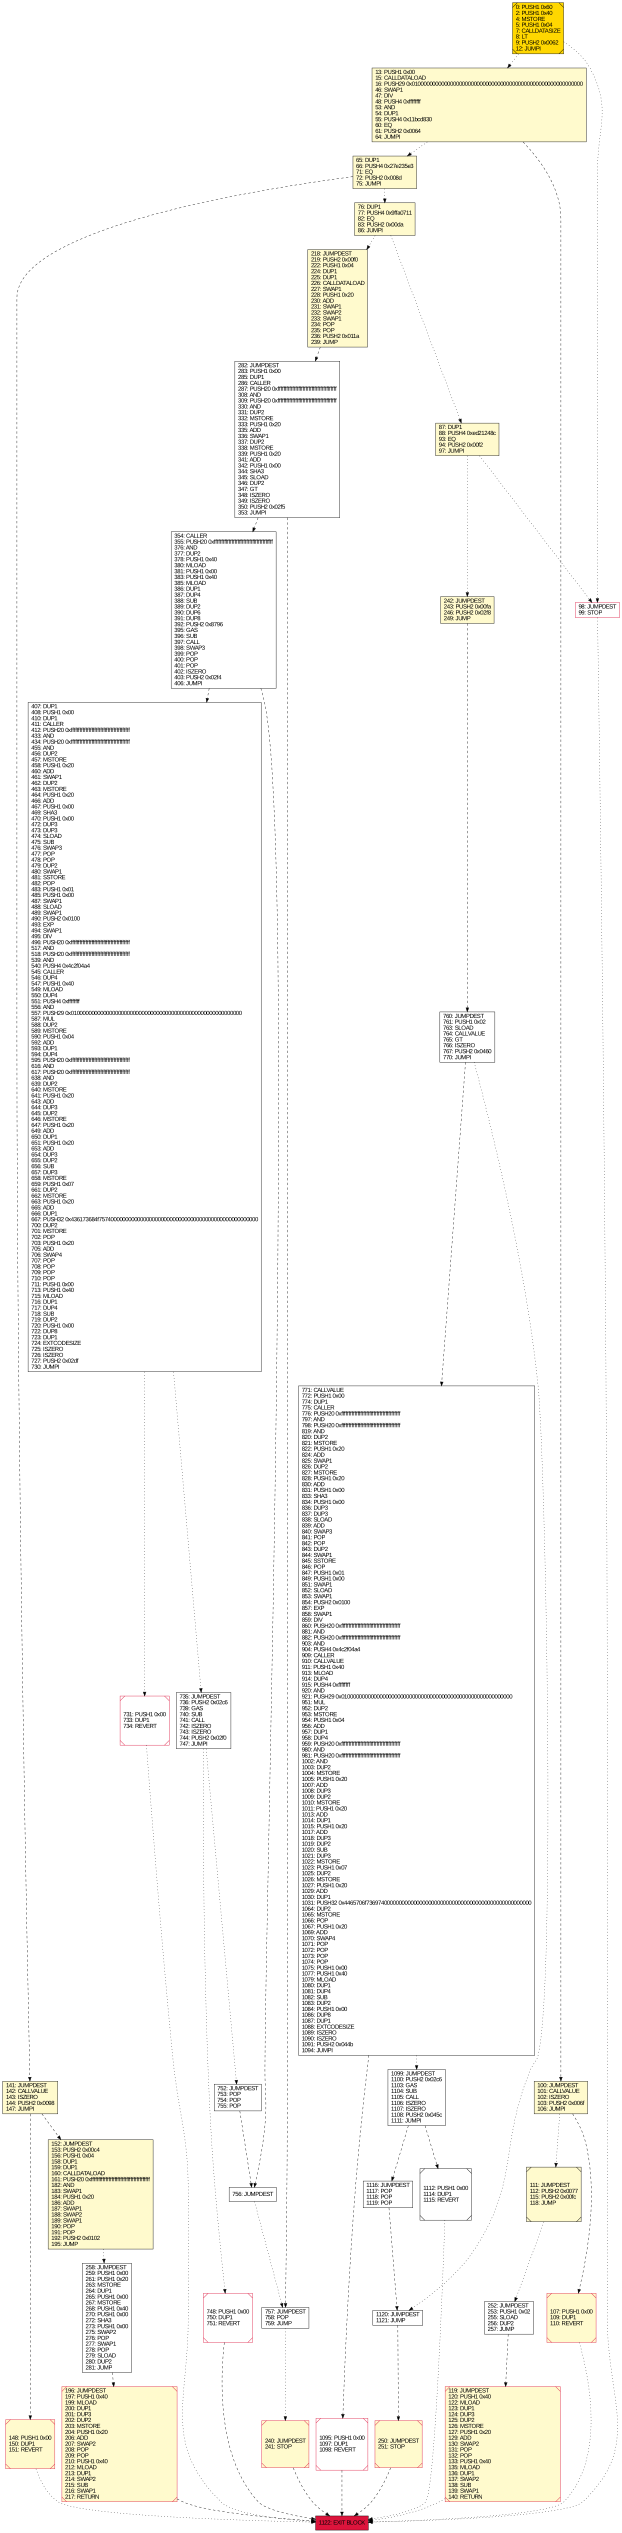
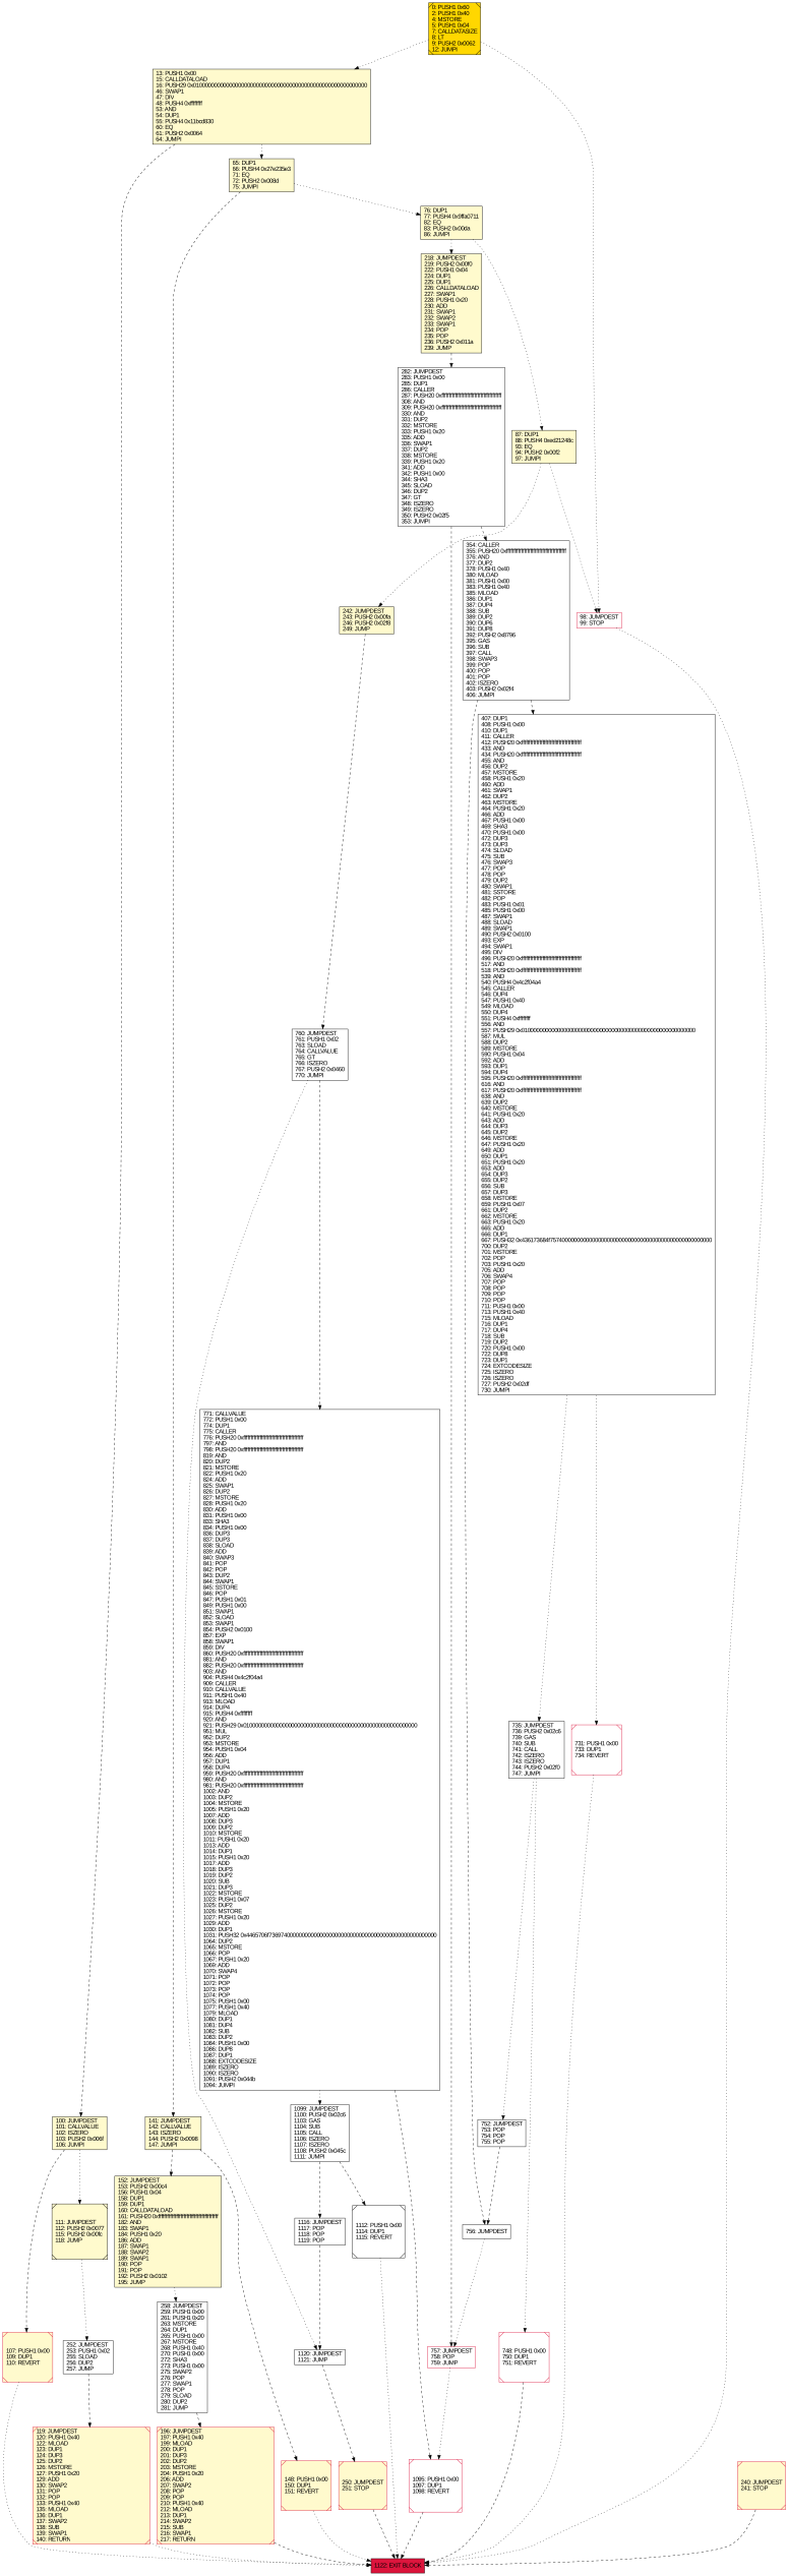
  digraph {
    rankdir=UD
    node [color=black fillcolor=white fontcolor=black fontname=arial shape=box style=filled]
    edge [style=dashed]
    n1 [label="252: JUMPDEST\l253: PUSH1 0x02\l255: SLOAD\l256: DUP2\l257: JUMP\l"]
    n2 [color=crimson fillcolor=lemonchiffon label="119: JUMPDEST\l120: PUSH1 0x40\l122: MLOAD\l123: DUP1\l124: DUP3\l125: DUP2\l126: MSTORE\l127: PUSH1 0x20\l129: ADD\l130: SWAP2\l131: POP\l132: POP\l133: PUSH1 0x40\l135: MLOAD\l136: DUP1\l137: SWAP2\l138: SUB\l139: SWAP1\l140: RETURN\l" shape=Msquare]
    n3 [fillcolor=crimson label="1122: EXIT BLOCK\l"]
    n4 [label="735: JUMPDEST\l736: PUSH2 0x02c6\l739: GAS\l740: SUB\l741: CALL\l742: ISZERO\l743: ISZERO\l744: PUSH2 0x02f0\l747: JUMPI\l"]
    n5 [label="752: JUMPDEST\l753: POP\l754: POP\l755: POP\l"]
    n6 [color=crimson label="748: PUSH1 0x00\l750: DUP1\l751: REVERT\l" shape=Msquare]
    n7 [label="756: JUMPDEST\l"]
-   n8 [label="757: JUMPDEST\l758: POP\l759: JUMP\l"]
+   n8 [color=crimson label="757: JUMPDEST\l758: POP\l759: JUMP\l"]
    n9 [label="282: JUMPDEST\l283: PUSH1 0x00\l285: DUP1\l286: CALLER\l287: PUSH20 0xffffffffffffffffffffffffffffffffffffffff\l308: AND\l309: PUSH20 0xffffffffffffffffffffffffffffffffffffffff\l330: AND\l331: DUP2\l332: MSTORE\l333: PUSH1 0x20\l335: ADD\l336: SWAP1\l337: DUP2\l338: MSTORE\l339: PUSH1 0x20\l341: ADD\l342: PUSH1 0x00\l344: SHA3\l345: SLOAD\l346: DUP2\l347: GT\l348: ISZERO\l349: ISZERO\l350: PUSH2 0x02f5\l353: JUMPI\l"]
    n10 [label="354: CALLER\l355: PUSH20 0xffffffffffffffffffffffffffffffffffffffff\l376: AND\l377: DUP2\l378: PUSH1 0x40\l380: MLOAD\l381: PUSH1 0x00\l383: PUSH1 0x40\l385: MLOAD\l386: DUP1\l387: DUP4\l388: SUB\l389: DUP2\l390: DUP6\l391: DUP8\l392: PUSH2 0x8796\l395: GAS\l396: SUB\l397: CALL\l398: SWAP3\l399: POP\l400: POP\l401: POP\l402: ISZERO\l403: PUSH2 0x02f4\l406: JUMPI\l"]
    n11 [color=crimson fillcolor=lemonchiffon label="240: JUMPDEST\l241: STOP\l" shape=Msquare]
    n12 [label="407: DUP1\l408: PUSH1 0x00\l410: DUP1\l411: CALLER\l412: PUSH20 0xffffffffffffffffffffffffffffffffffffffff\l433: AND\l434: PUSH20 0xffffffffffffffffffffffffffffffffffffffff\l455: AND\l456: DUP2\l457: MSTORE\l458: PUSH1 0x20\l460: ADD\l461: SWAP1\l462: DUP2\l463: MSTORE\l464: PUSH1 0x20\l466: ADD\l467: PUSH1 0x00\l469: SHA3\l470: PUSH1 0x00\l472: DUP3\l473: DUP3\l474: SLOAD\l475: SUB\l476: SWAP3\l477: POP\l478: POP\l479: DUP2\l480: SWAP1\l481: SSTORE\l482: POP\l483: PUSH1 0x01\l485: PUSH1 0x00\l487: SWAP1\l488: SLOAD\l489: SWAP1\l490: PUSH2 0x0100\l493: EXP\l494: SWAP1\l495: DIV\l496: PUSH20 0xffffffffffffffffffffffffffffffffffffffff\l517: AND\l518: PUSH20 0xffffffffffffffffffffffffffffffffffffffff\l539: AND\l540: PUSH4 0x4c2f04a4\l545: CALLER\l546: DUP4\l547: PUSH1 0x40\l549: MLOAD\l550: DUP4\l551: PUSH4 0xffffffff\l556: AND\l557: PUSH29 0x0100000000000000000000000000000000000000000000000000000000\l587: MUL\l588: DUP2\l589: MSTORE\l590: PUSH1 0x04\l592: ADD\l593: DUP1\l594: DUP4\l595: PUSH20 0xffffffffffffffffffffffffffffffffffffffff\l616: AND\l617: PUSH20 0xffffffffffffffffffffffffffffffffffffffff\l638: AND\l639: DUP2\l640: MSTORE\l641: PUSH1 0x20\l643: ADD\l644: DUP3\l645: DUP2\l646: MSTORE\l647: PUSH1 0x20\l649: ADD\l650: DUP1\l651: PUSH1 0x20\l653: ADD\l654: DUP3\l655: DUP2\l656: SUB\l657: DUP3\l658: MSTORE\l659: PUSH1 0x07\l661: DUP2\l662: MSTORE\l663: PUSH1 0x20\l665: ADD\l666: DUP1\l667: PUSH32 0x436173684f757400000000000000000000000000000000000000000000000000\l700: DUP2\l701: MSTORE\l702: POP\l703: PUSH1 0x20\l705: ADD\l706: SWAP4\l707: POP\l708: POP\l709: POP\l710: POP\l711: PUSH1 0x00\l713: PUSH1 0x40\l715: MLOAD\l716: DUP1\l717: DUP4\l718: SUB\l719: DUP2\l720: PUSH1 0x00\l722: DUP8\l723: DUP1\l724: EXTCODESIZE\l725: ISZERO\l726: ISZERO\l727: PUSH2 0x02df\l730: JUMPI\l"]
    n13 [color=crimson fillcolor=lemonchiffon label="107: PUSH1 0x00\l109: DUP1\l110: REVERT\l" shape=Msquare]
    n14 [label="760: JUMPDEST\l761: PUSH1 0x02\l763: SLOAD\l764: CALLVALUE\l765: GT\l766: ISZERO\l767: PUSH2 0x0460\l770: JUMPI\l"]
    n15 [label="771: CALLVALUE\l772: PUSH1 0x00\l774: DUP1\l775: CALLER\l776: PUSH20 0xffffffffffffffffffffffffffffffffffffffff\l797: AND\l798: PUSH20 0xffffffffffffffffffffffffffffffffffffffff\l819: AND\l820: DUP2\l821: MSTORE\l822: PUSH1 0x20\l824: ADD\l825: SWAP1\l826: DUP2\l827: MSTORE\l828: PUSH1 0x20\l830: ADD\l831: PUSH1 0x00\l833: SHA3\l834: PUSH1 0x00\l836: DUP3\l837: DUP3\l838: SLOAD\l839: ADD\l840: SWAP3\l841: POP\l842: POP\l843: DUP2\l844: SWAP1\l845: SSTORE\l846: POP\l847: PUSH1 0x01\l849: PUSH1 0x00\l851: SWAP1\l852: SLOAD\l853: SWAP1\l854: PUSH2 0x0100\l857: EXP\l858: SWAP1\l859: DIV\l860: PUSH20 0xffffffffffffffffffffffffffffffffffffffff\l881: AND\l882: PUSH20 0xffffffffffffffffffffffffffffffffffffffff\l903: AND\l904: PUSH4 0x4c2f04a4\l909: CALLER\l910: CALLVALUE\l911: PUSH1 0x40\l913: MLOAD\l914: DUP4\l915: PUSH4 0xffffffff\l920: AND\l921: PUSH29 0x0100000000000000000000000000000000000000000000000000000000\l951: MUL\l952: DUP2\l953: MSTORE\l954: PUSH1 0x04\l956: ADD\l957: DUP1\l958: DUP4\l959: PUSH20 0xffffffffffffffffffffffffffffffffffffffff\l980: AND\l981: PUSH20 0xffffffffffffffffffffffffffffffffffffffff\l1002: AND\l1003: DUP2\l1004: MSTORE\l1005: PUSH1 0x20\l1007: ADD\l1008: DUP3\l1009: DUP2\l1010: MSTORE\l1011: PUSH1 0x20\l1013: ADD\l1014: DUP1\l1015: PUSH1 0x20\l1017: ADD\l1018: DUP3\l1019: DUP2\l1020: SUB\l1021: DUP3\l1022: MSTORE\l1023: PUSH1 0x07\l1025: DUP2\l1026: MSTORE\l1027: PUSH1 0x20\l1029: ADD\l1030: DUP1\l1031: PUSH32 0x4465706f73697400000000000000000000000000000000000000000000000000\l1064: DUP2\l1065: MSTORE\l1066: POP\l1067: PUSH1 0x20\l1069: ADD\l1070: SWAP4\l1071: POP\l1072: POP\l1073: POP\l1074: POP\l1075: PUSH1 0x00\l1077: PUSH1 0x40\l1079: MLOAD\l1080: DUP1\l1081: DUP4\l1082: SUB\l1083: DUP2\l1084: PUSH1 0x00\l1086: DUP8\l1087: DUP1\l1088: EXTCODESIZE\l1089: ISZERO\l1090: ISZERO\l1091: PUSH2 0x044b\l1094: JUMPI\l"]
    n16 [label="1120: JUMPDEST\l1121: JUMP\l"]
    n17 [label="1099: JUMPDEST\l1100: PUSH2 0x02c6\l1103: GAS\l1104: SUB\l1105: CALL\l1106: ISZERO\l1107: ISZERO\l1108: PUSH2 0x045c\l1111: JUMPI\l"]
    n18 [color=crimson label="1095: PUSH1 0x00\l1097: DUP1\l1098: REVERT\l" shape=Msquare]
    n19 [color=crimson fillcolor=lemonchiffon label="250: JUMPDEST\l251: STOP\l" shape=Msquare]
    n20 [label="1116: JUMPDEST\l1117: POP\l1118: POP\l1119: POP\l"]
    n21 [label="1112: PUSH1 0x00\l1114: DUP1\l1115: REVERT\l" shape=Msquare]
    n22 [fillcolor=gold label="0: PUSH1 0x60\l2: PUSH1 0x40\l4: MSTORE\l5: PUSH1 0x04\l7: CALLDATASIZE\l8: LT\l9: PUSH2 0x0062\l12: JUMPI\l" shape=Msquare]
    n23 [fillcolor=lemonchiffon label="13: PUSH1 0x00\l15: CALLDATALOAD\l16: PUSH29 0x0100000000000000000000000000000000000000000000000000000000\l46: SWAP1\l47: DIV\l48: PUSH4 0xffffffff\l53: AND\l54: DUP1\l55: PUSH4 0x11bcd830\l60: EQ\l61: PUSH2 0x0064\l64: JUMPI\l"]
    n24 [color=crimson label="98: JUMPDEST\l99: STOP\l"]
    n25 [fillcolor=lemonchiffon label="100: JUMPDEST\l101: CALLVALUE\l102: ISZERO\l103: PUSH2 0x006f\l106: JUMPI\l"]
    n26 [fillcolor=lemonchiffon label="65: DUP1\l66: PUSH4 0x27e235e3\l71: EQ\l72: PUSH2 0x008d\l75: JUMPI\l"]
    n27 [color=crimson label="731: PUSH1 0x00\l733: DUP1\l734: REVERT\l" shape=Msquare]
    n28 [fillcolor=lemonchiffon label="242: JUMPDEST\l243: PUSH2 0x00fa\l246: PUSH2 0x02f8\l249: JUMP\l"]
    n29 [fillcolor=lemonchiffon label="76: DUP1\l77: PUSH4 0x9ffa0711\l82: EQ\l83: PUSH2 0x00da\l86: JUMPI\l"]
    n30 [fillcolor=lemonchiffon label="218: JUMPDEST\l219: PUSH2 0x00f0\l222: PUSH1 0x04\l224: DUP1\l225: DUP1\l226: CALLDATALOAD\l227: SWAP1\l228: PUSH1 0x20\l230: ADD\l231: SWAP1\l232: SWAP2\l233: SWAP1\l234: POP\l235: POP\l236: PUSH2 0x011a\l239: JUMP\l"]
    n31 [fillcolor=lemonchiffon label="87: DUP1\l88: PUSH4 0xed21248c\l93: EQ\l94: PUSH2 0x00f2\l97: JUMPI\l"]
    n32 [label="258: JUMPDEST\l259: PUSH1 0x00\l261: PUSH1 0x20\l263: MSTORE\l264: DUP1\l265: PUSH1 0x00\l267: MSTORE\l268: PUSH1 0x40\l270: PUSH1 0x00\l272: SHA3\l273: PUSH1 0x00\l275: SWAP2\l276: POP\l277: SWAP1\l278: POP\l279: SLOAD\l280: DUP2\l281: JUMP\l"]
    n33 [color=crimson fillcolor=lemonchiffon label="196: JUMPDEST\l197: PUSH1 0x40\l199: MLOAD\l200: DUP1\l201: DUP3\l202: DUP2\l203: MSTORE\l204: PUSH1 0x20\l206: ADD\l207: SWAP2\l208: POP\l209: POP\l210: PUSH1 0x40\l212: MLOAD\l213: DUP1\l214: SWAP2\l215: SUB\l216: SWAP1\l217: RETURN\l" shape=Msquare]
    n34 [fillcolor=lemonchiffon label="141: JUMPDEST\l142: CALLVALUE\l143: ISZERO\l144: PUSH2 0x0098\l147: JUMPI\l"]
    n35 [color=crimson fillcolor=lemonchiffon label="148: PUSH1 0x00\l150: DUP1\l151: REVERT\l" shape=Msquare]
    n36 [fillcolor=lemonchiffon label="152: JUMPDEST\l153: PUSH2 0x00c4\l156: PUSH1 0x04\l158: DUP1\l159: DUP1\l160: CALLDATALOAD\l161: PUSH20 0xffffffffffffffffffffffffffffffffffffffff\l182: AND\l183: SWAP1\l184: PUSH1 0x20\l186: ADD\l187: SWAP1\l188: SWAP2\l189: SWAP1\l190: POP\l191: POP\l192: PUSH2 0x0102\l195: JUMP\l"]
    n37 [fillcolor=lemonchiffon label="111: JUMPDEST\l112: PUSH2 0x0077\l115: PUSH2 0x00fc\l118: JUMP\l" shape=Msquare]
    n1 -> n2
    n2 -> n3 [style=dotted]
    n4 -> n5 [style=dotted]
    n4 -> n6 [style=dotted]
    n5 -> n7
    n6 -> n3
    n7 -> n8 [style=dotted]
-   n8 -> n11 [style=dotted]
+   n8 -> n18 [style=dotted]
    n9 -> n8
    n9 -> n10
    n10 -> n7
    n10 -> n12
    n11 -> n3
    n12 -> n4 [style=dotted]
    n12 -> n27 [style=dotted]
    n13 -> n3 [style=dotted]
    n14 -> n15
    n14 -> n16 [style=dotted]
    n15 -> n17 [style=dotted]
    n15 -> n18
    n16 -> n19
    n17 -> n20
    n17 -> n21
    n18 -> n3
    n19 -> n3
    n20 -> n16
    n21 -> n3 [style=dotted]
    n22 -> n23 [style=dotted]
    n22 -> n24 [style=dotted]
    n23 -> n25
    n23 -> n26 [style=dotted]
    n24 -> n3 [style=dotted]
    n25 -> n13
    n25 -> n37 [style=dotted]
    n26 -> n29 [style=dotted]
    n26 -> n34
    n27 -> n3 [style=dotted]
    n28 -> n14
    n29 -> n30 [style=dotted]
    n29 -> n31 [style=dotted]
    n30 -> n9
    n31 -> n24 [style=dotted]
    n31 -> n28 [style=dotted]
    n32 -> n33
    n33 -> n3
    n34 -> n35
    n34 -> n36
    n35 -> n3 [style=dotted]
    n36 -> n32 [style=dotted]
    n37 -> n1 [style=dotted]
  }
